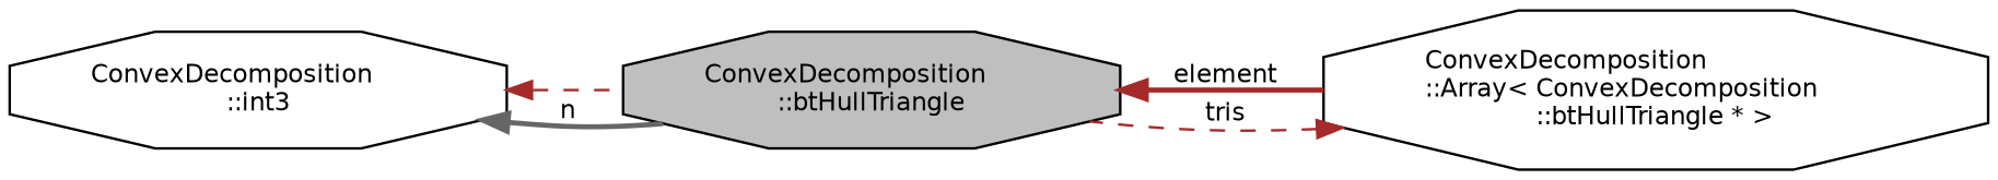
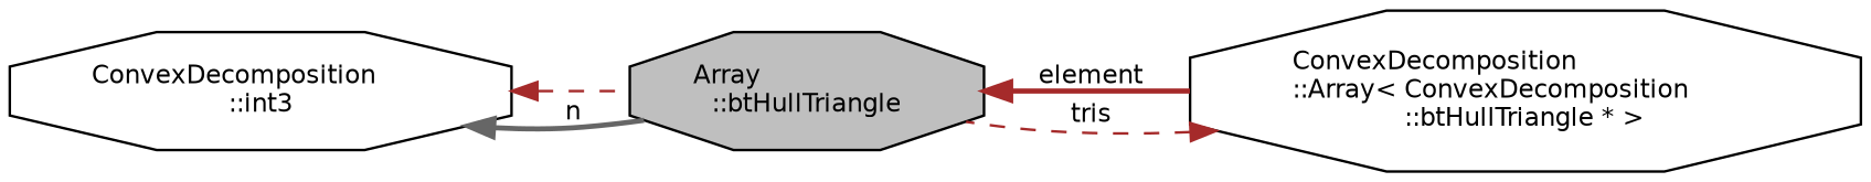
  digraph {
    rankdir=LR
    node [color=black fillcolor=white fontname=Helvetica fontsize=10 shape=octagon style=filled]
    edge [color=brown dir=back fontname=Helvetica fontsize=10 labelfontname=Helvetica labelfontsize=10 style=bold]
-   n1 [fillcolor=grey75 fontcolor=black height=0.2 label="ConvexDecomposition\l::btHullTriangle" width=0.4]
+   n1 [fillcolor=grey75 fontcolor=black height=0.2 label="Array\l::btHullTriangle" width=0.4]
    n2 [height=0.2 label="ConvexDecomposition\l::Array\< ConvexDecomposition\l::btHullTriangle * \>" width=0.4]
    n3 [height=0.2 label="ConvexDecomposition\l::int3" width=0.4]
    n1 -> n2 [label=" element"]
    n2 -> n1 [label=" tris" style=dashed]
    n3 -> n1 [style=dashed]
    n3 -> n1 [color=gray40 label=" n"]
  }
